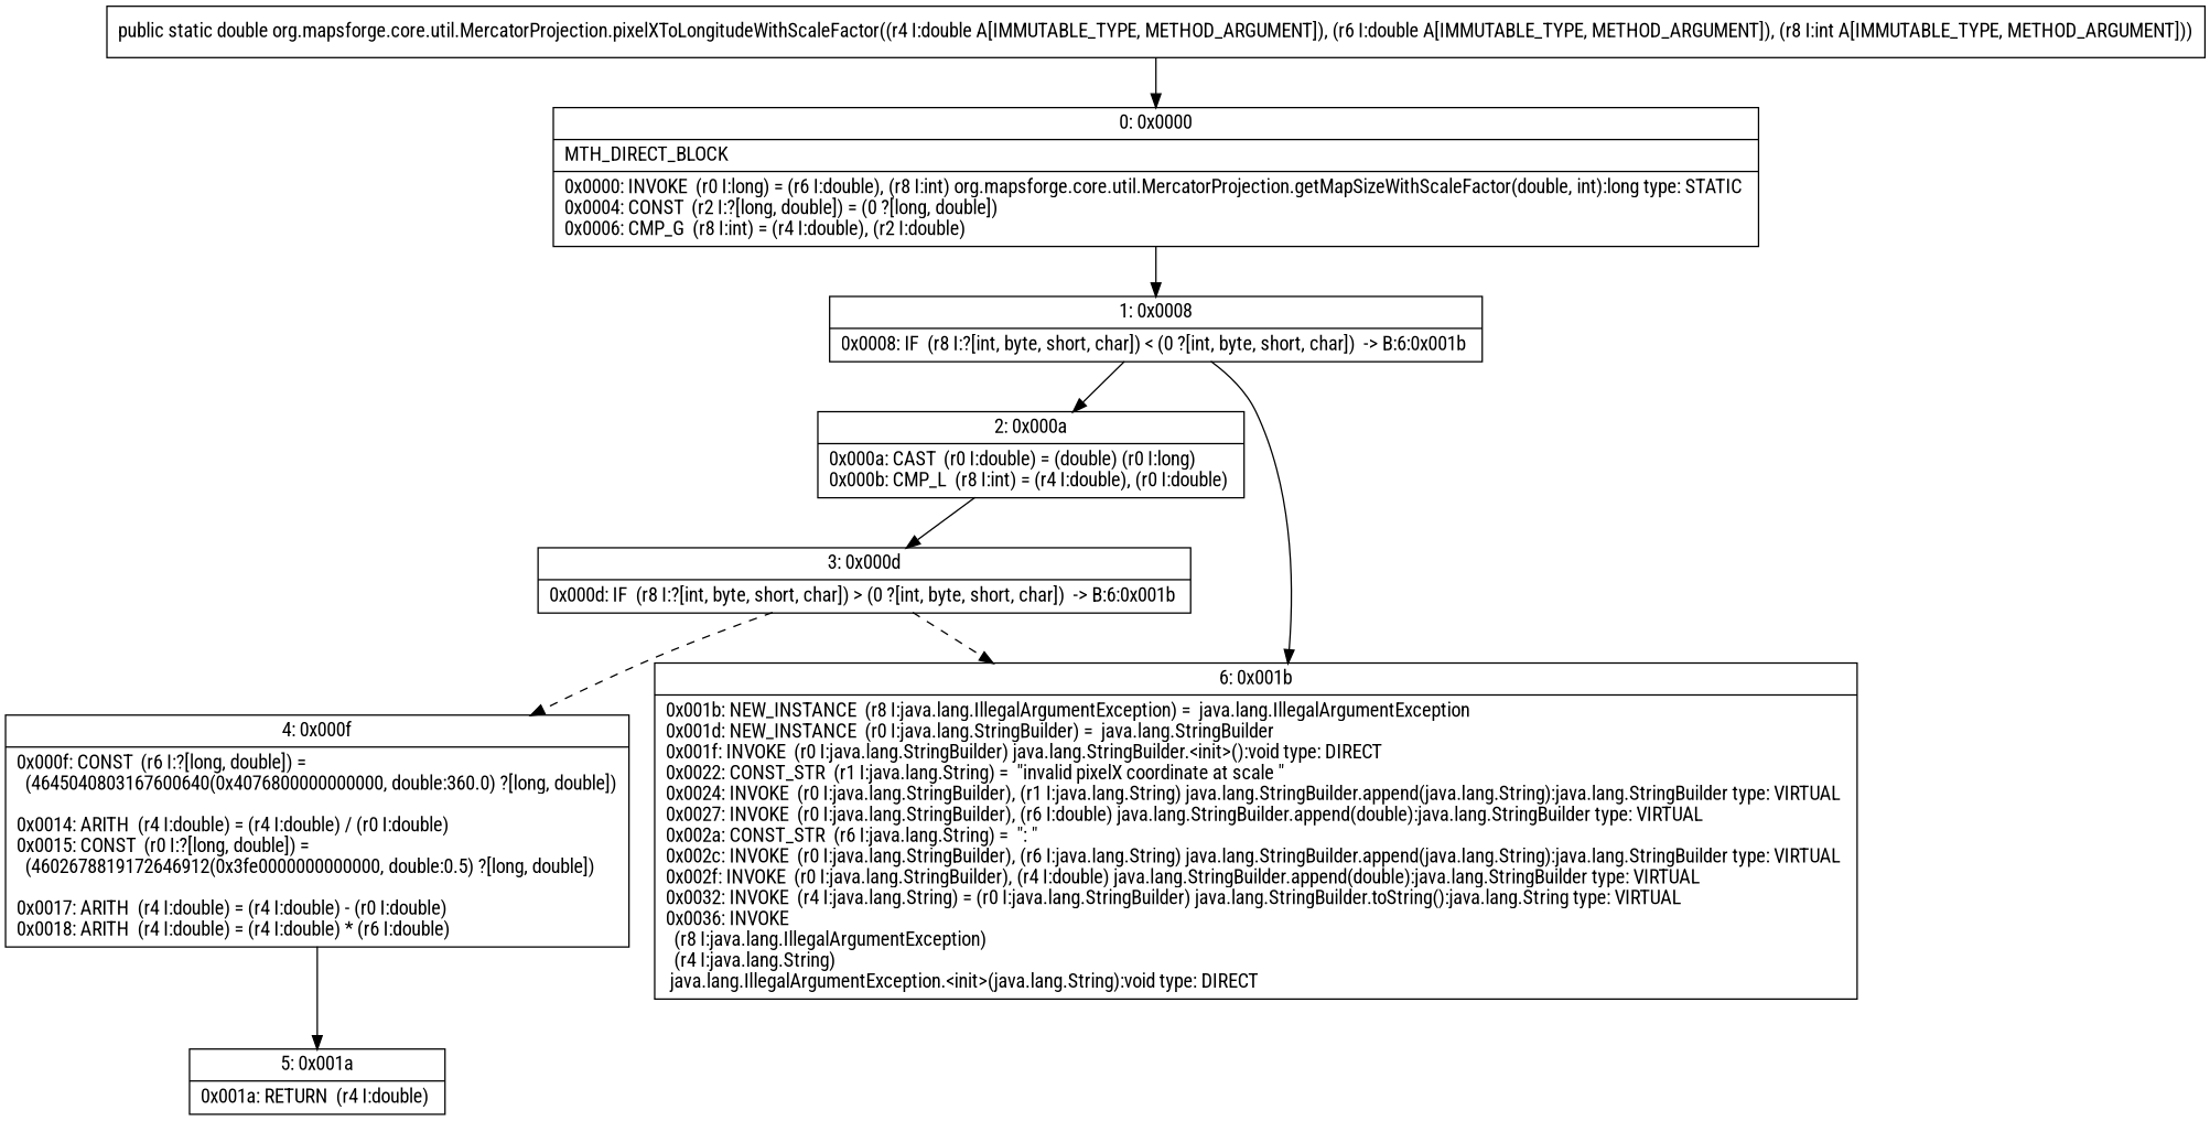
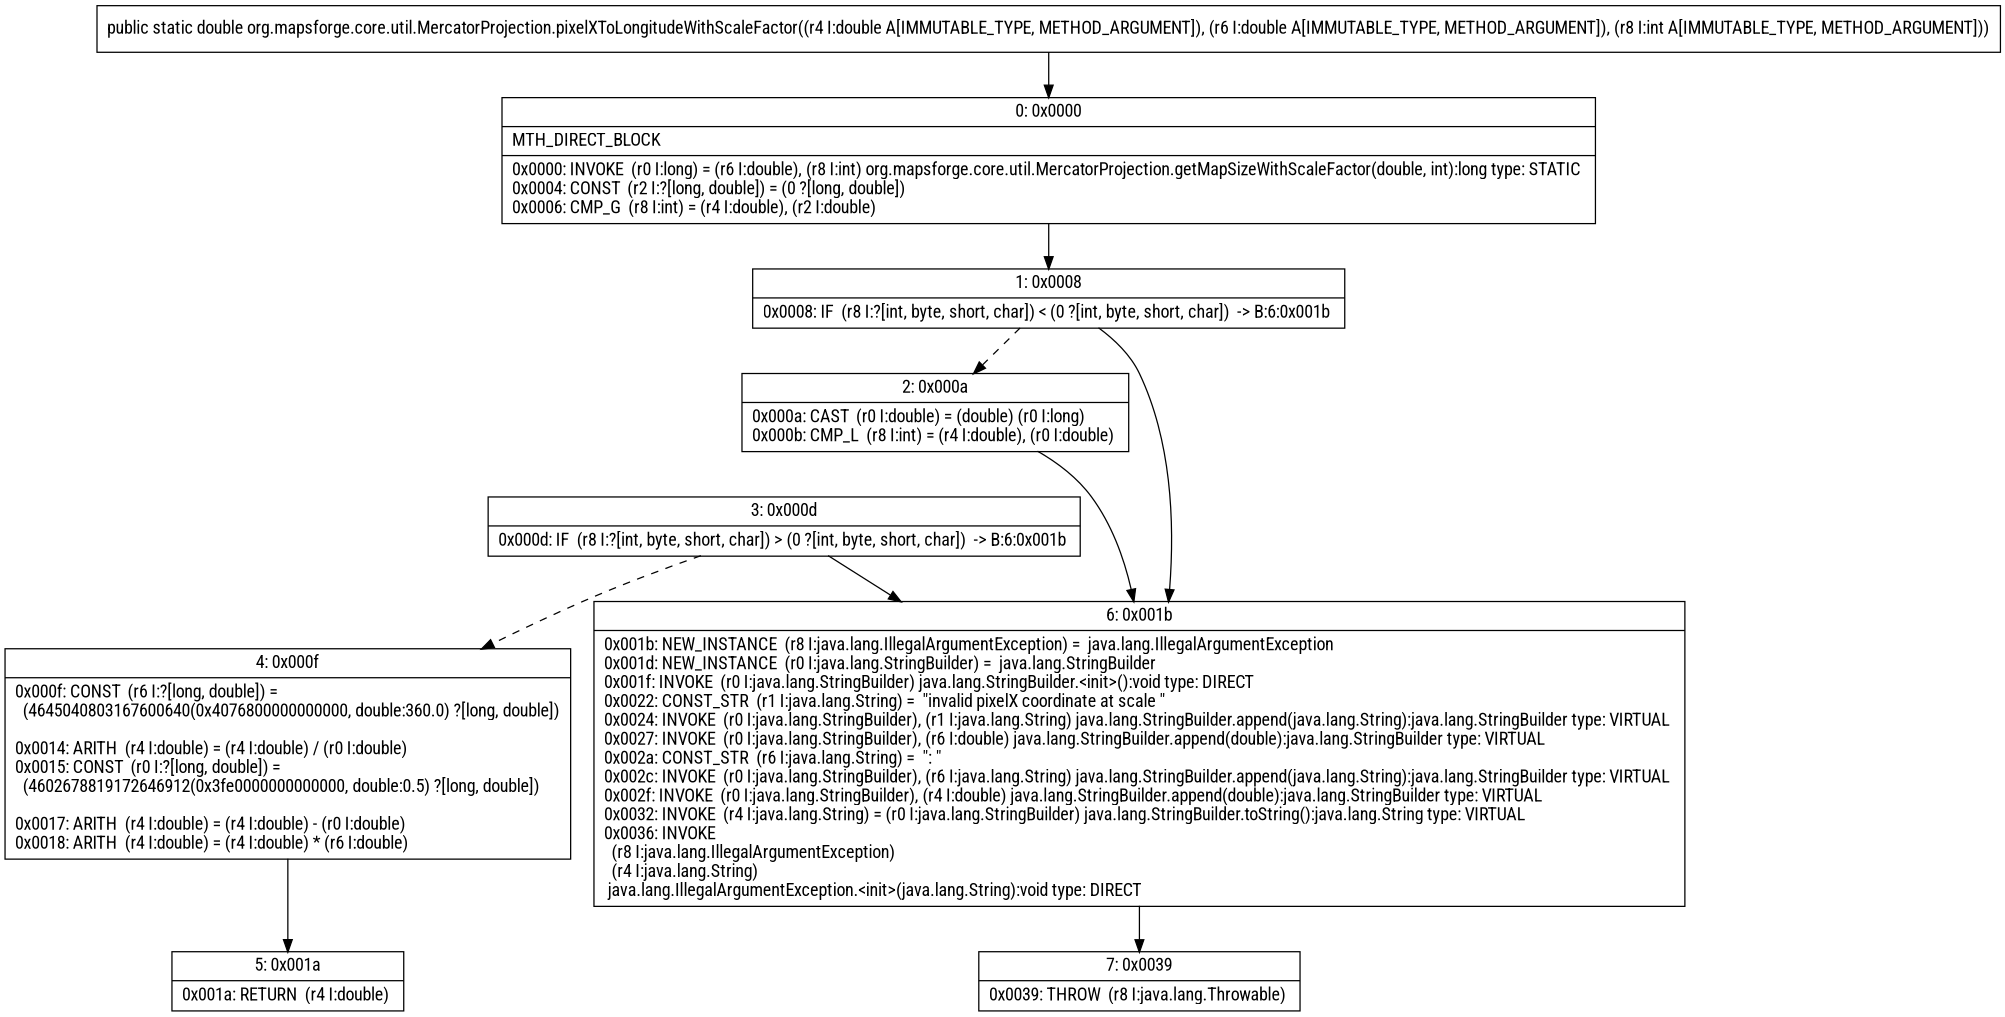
  digraph {
    fontname="Roboto Condensed"
    node [fontname="Roboto Condensed" shape=record]
    edge [fontname="Roboto Condensed"]
    n1 [label="{0\:\ 0x0000|MTH_DIRECT_BLOCK\l|0x0000: INVOKE  (r0 I:long) = (r6 I:double), (r8 I:int) org.mapsforge.core.util.MercatorProjection.getMapSizeWithScaleFactor(double, int):long type: STATIC \l0x0004: CONST  (r2 I:?[long, double]) = (0 ?[long, double]) \l0x0006: CMP_G  (r8 I:int) = (r4 I:double), (r2 I:double) \l}"]
    n2 [label="{1\:\ 0x0008|0x0008: IF  (r8 I:?[int, byte, short, char]) \< (0 ?[int, byte, short, char])  \-\> B:6:0x001b \l}"]
    n3 [label="{2\:\ 0x000a|0x000a: CAST  (r0 I:double) = (double) (r0 I:long) \l0x000b: CMP_L  (r8 I:int) = (r4 I:double), (r0 I:double) \l}"]
    n4 [label="{6\:\ 0x001b|0x001b: NEW_INSTANCE  (r8 I:java.lang.IllegalArgumentException) =  java.lang.IllegalArgumentException \l0x001d: NEW_INSTANCE  (r0 I:java.lang.StringBuilder) =  java.lang.StringBuilder \l0x001f: INVOKE  (r0 I:java.lang.StringBuilder) java.lang.StringBuilder.\<init\>():void type: DIRECT \l0x0022: CONST_STR  (r1 I:java.lang.String) =  \"invalid pixelX coordinate at scale \" \l0x0024: INVOKE  (r0 I:java.lang.StringBuilder), (r1 I:java.lang.String) java.lang.StringBuilder.append(java.lang.String):java.lang.StringBuilder type: VIRTUAL \l0x0027: INVOKE  (r0 I:java.lang.StringBuilder), (r6 I:double) java.lang.StringBuilder.append(double):java.lang.StringBuilder type: VIRTUAL \l0x002a: CONST_STR  (r6 I:java.lang.String) =  \": \" \l0x002c: INVOKE  (r0 I:java.lang.StringBuilder), (r6 I:java.lang.String) java.lang.StringBuilder.append(java.lang.String):java.lang.StringBuilder type: VIRTUAL \l0x002f: INVOKE  (r0 I:java.lang.StringBuilder), (r4 I:double) java.lang.StringBuilder.append(double):java.lang.StringBuilder type: VIRTUAL \l0x0032: INVOKE  (r4 I:java.lang.String) = (r0 I:java.lang.StringBuilder) java.lang.StringBuilder.toString():java.lang.String type: VIRTUAL \l0x0036: INVOKE  \l  (r8 I:java.lang.IllegalArgumentException)\l  (r4 I:java.lang.String)\l java.lang.IllegalArgumentException.\<init\>(java.lang.String):void type: DIRECT \l}"]
    n5 [label="{3\:\ 0x000d|0x000d: IF  (r8 I:?[int, byte, short, char]) \> (0 ?[int, byte, short, char])  \-\> B:6:0x001b \l}"]
+   n6 [label="{7\:\ 0x0039|0x0039: THROW  (r8 I:java.lang.Throwable) \l}"]
    n7 [label="{4\:\ 0x000f|0x000f: CONST  (r6 I:?[long, double]) = \l  (4645040803167600640(0x4076800000000000, double:360.0) ?[long, double])\l \l0x0014: ARITH  (r4 I:double) = (r4 I:double) \/ (r0 I:double) \l0x0015: CONST  (r0 I:?[long, double]) = \l  (4602678819172646912(0x3fe0000000000000, double:0.5) ?[long, double])\l \l0x0017: ARITH  (r4 I:double) = (r4 I:double) \- (r0 I:double) \l0x0018: ARITH  (r4 I:double) = (r4 I:double) * (r6 I:double) \l}"]
    n8 [label="{5\:\ 0x001a|0x001a: RETURN  (r4 I:double) \l}"]
    n9 [label="{public static double org.mapsforge.core.util.MercatorProjection.pixelXToLongitudeWithScaleFactor((r4 I:double A[IMMUTABLE_TYPE, METHOD_ARGUMENT]), (r6 I:double A[IMMUTABLE_TYPE, METHOD_ARGUMENT]), (r8 I:int A[IMMUTABLE_TYPE, METHOD_ARGUMENT])) }"]
    n1 -> n2
-   n2 -> n3 [style=solid]
+   n2 -> n3 [style=dashed]
    n2 -> n4
-   n3 -> n5
-   n5 -> n4 [style=dashed]
+   n3 -> n4
+   n4 -> n6
+   n5 -> n4
    n5 -> n7 [style=dashed]
    n7 -> n8
    n9 -> n1
  }
